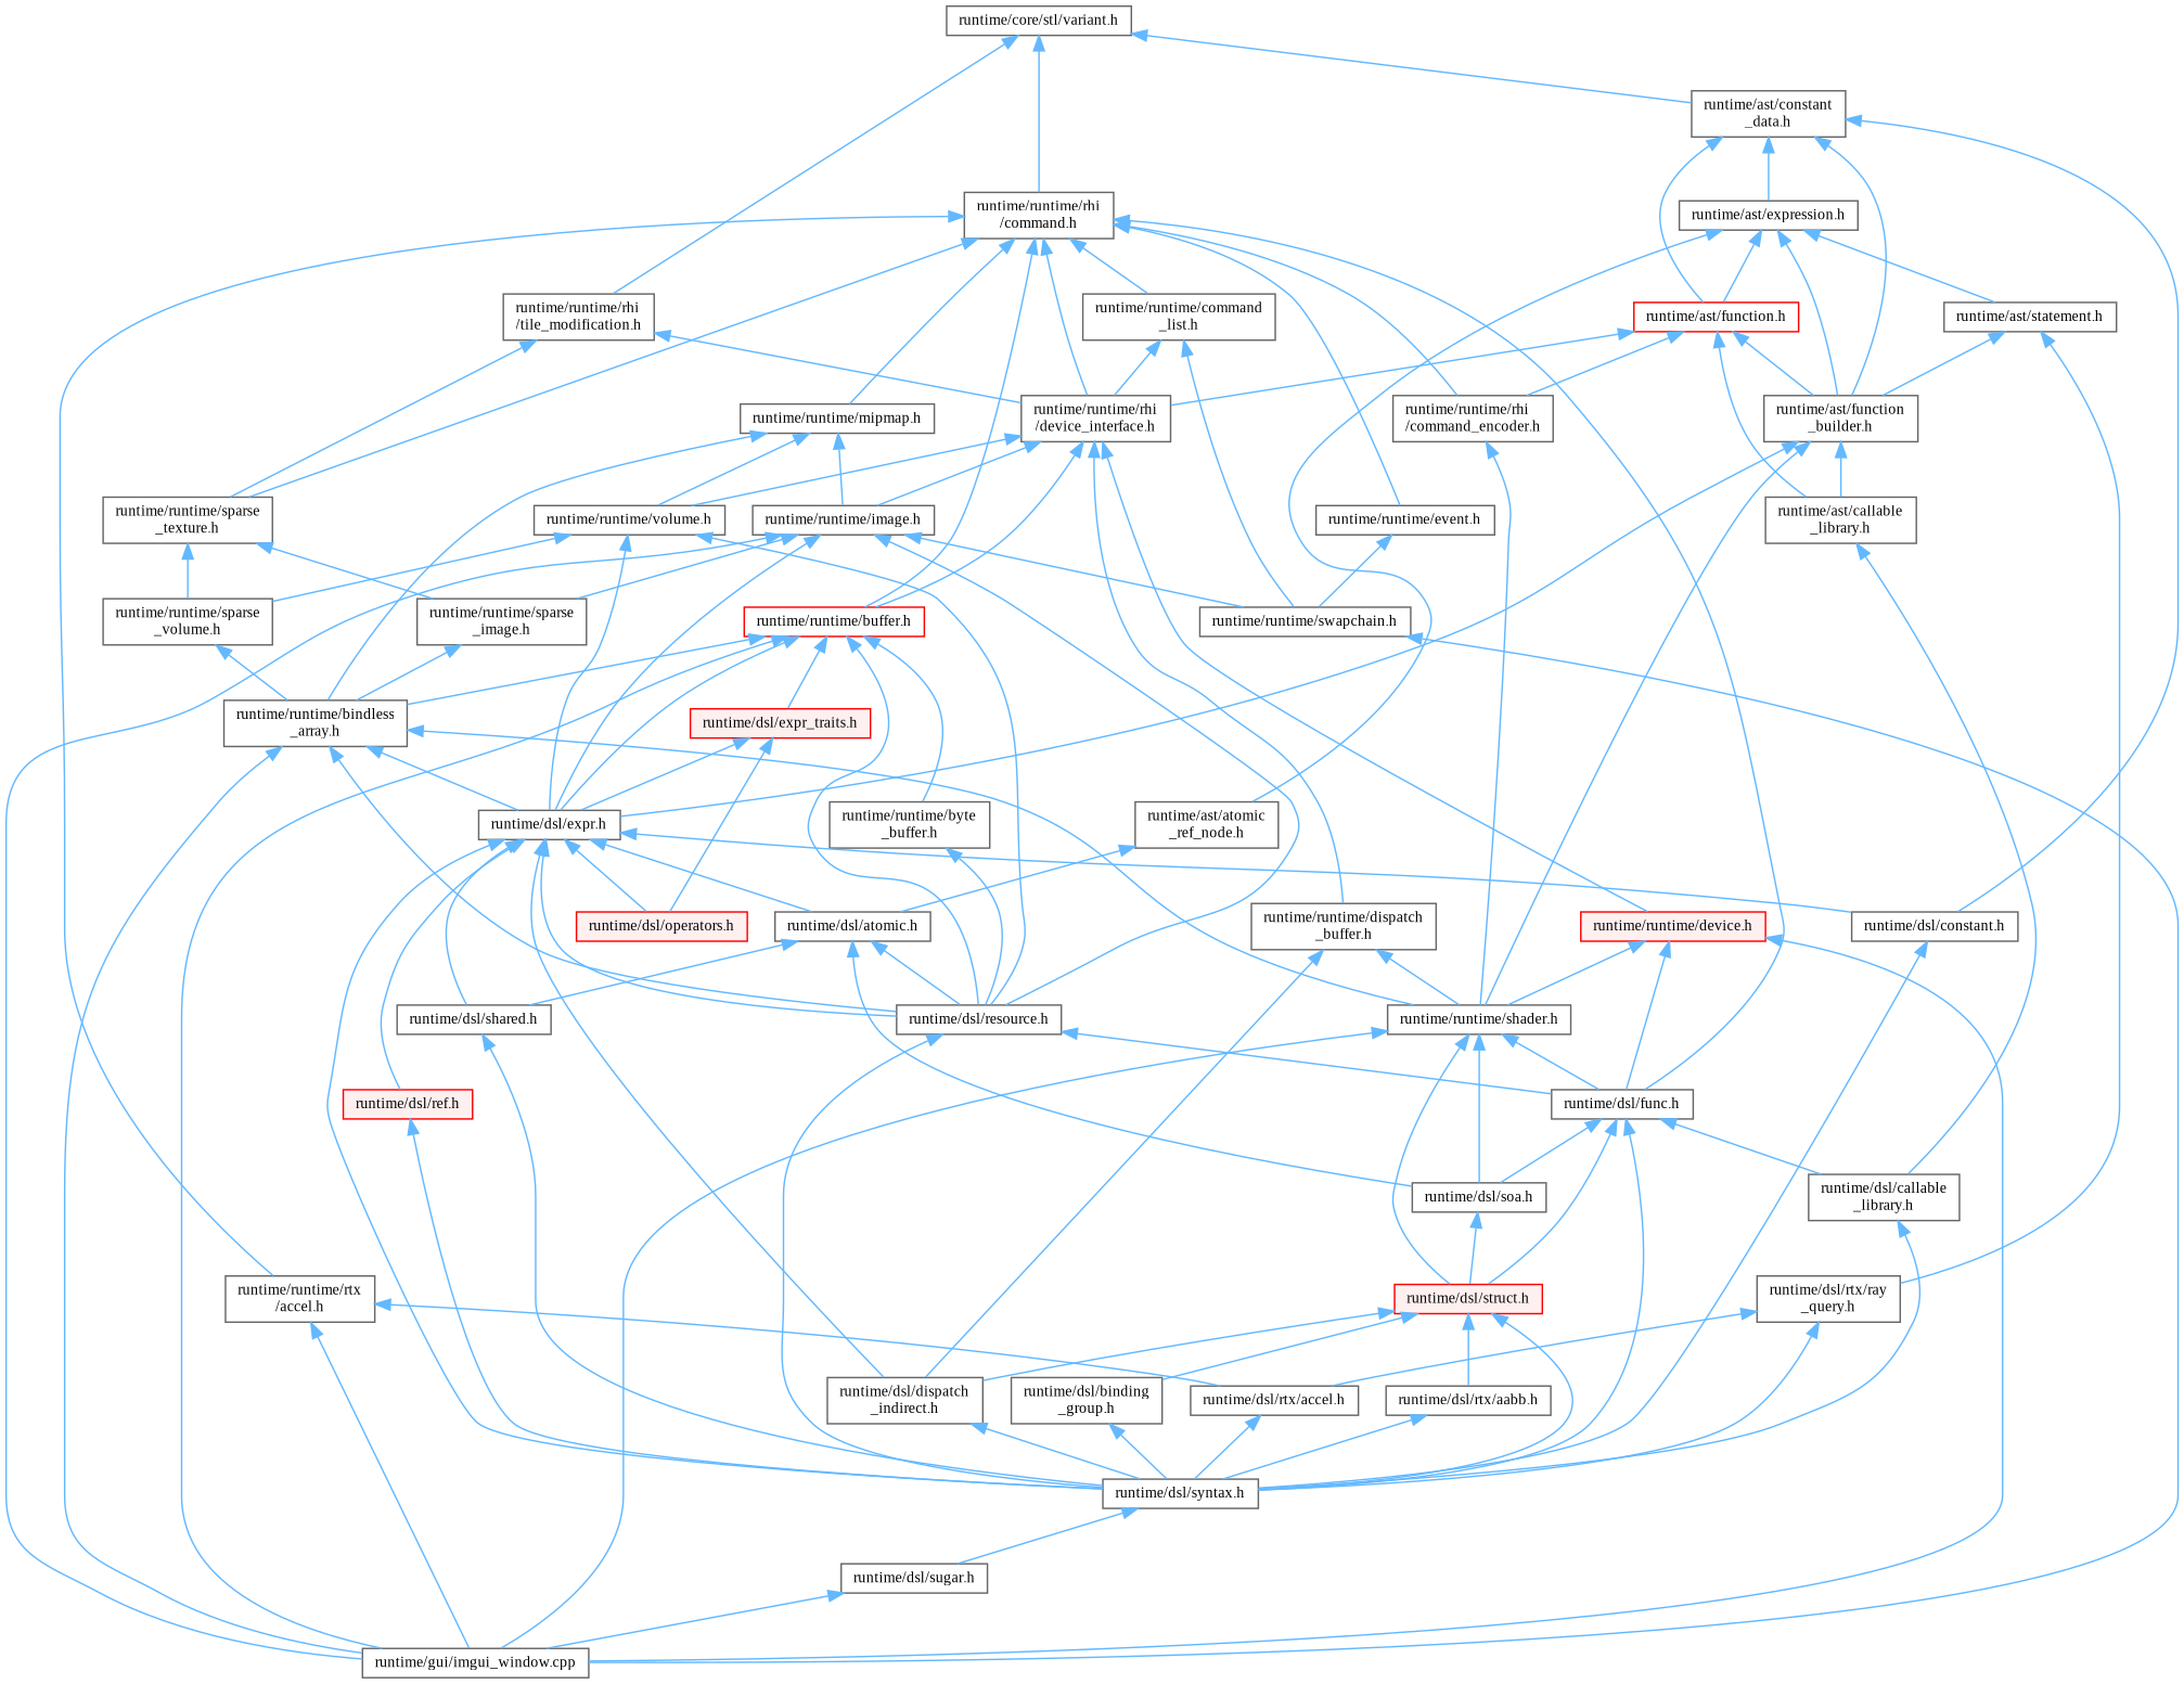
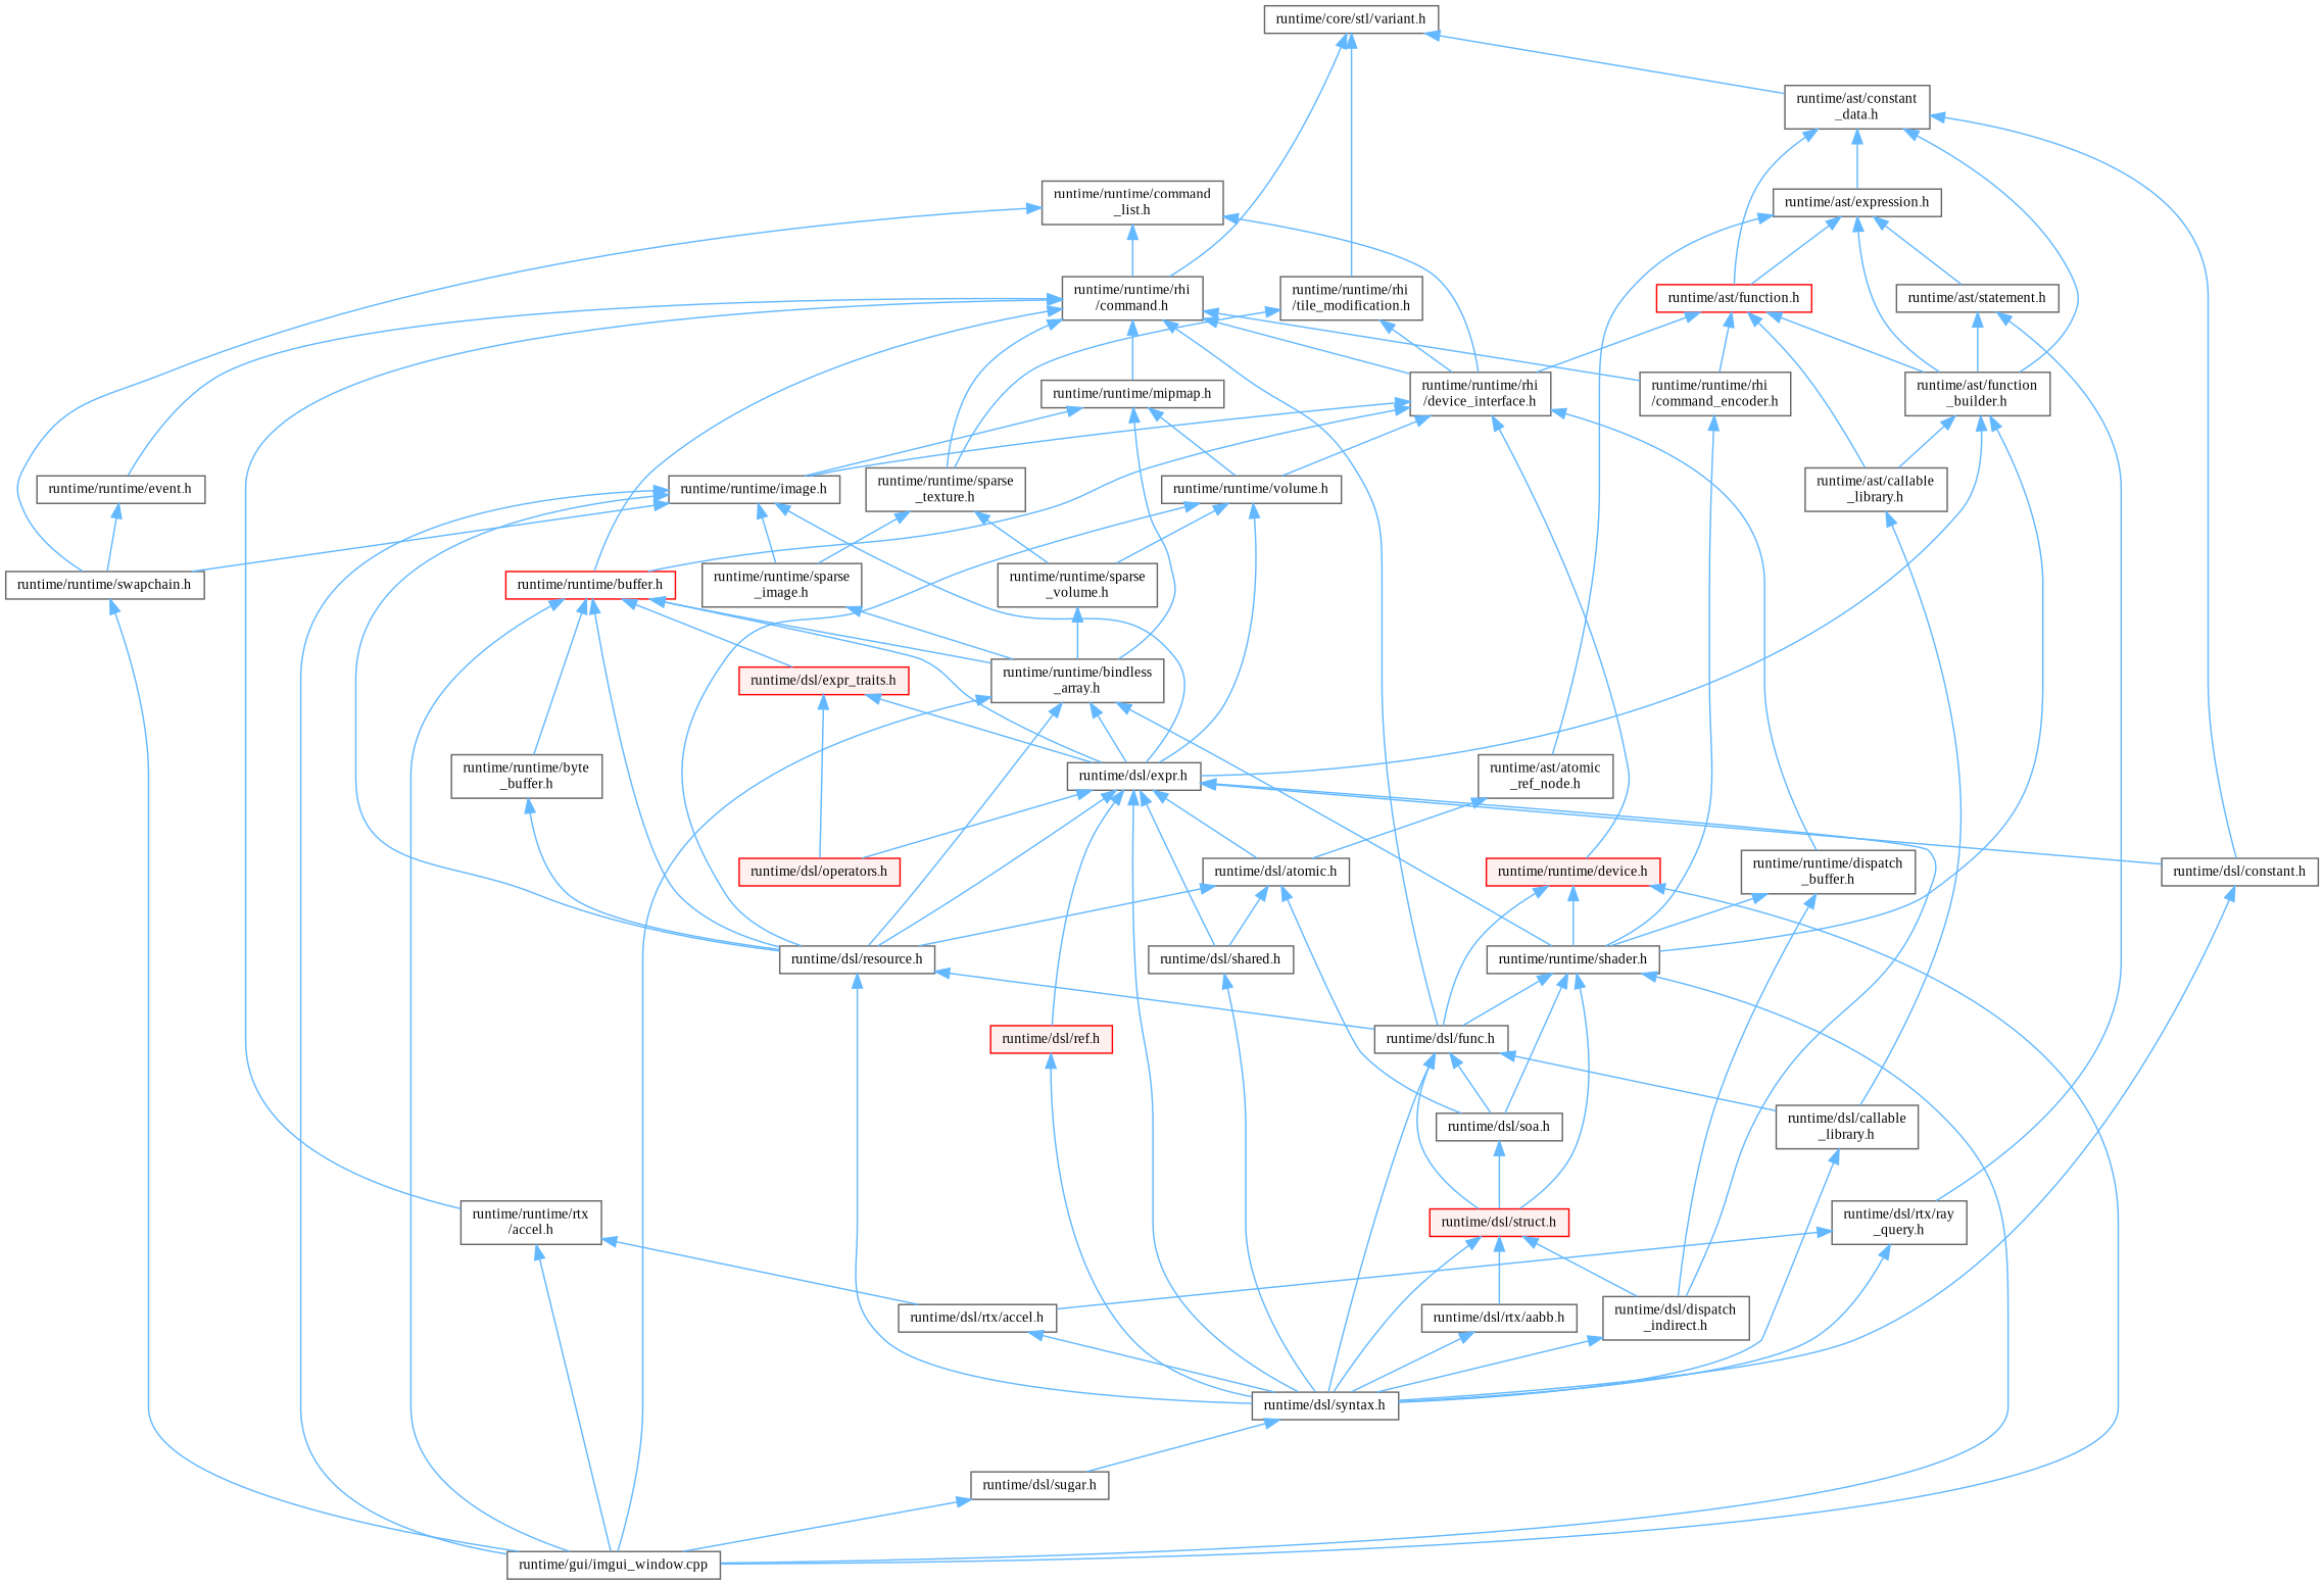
  digraph {
    fontname="Liberation Serif"
    node [color=grey40 fillcolor=white fontname="Liberation Serif" fontsize=10 shape=box style=filled]
    edge [color=steelblue1 dir=back fontname="Liberation Serif" fontsize=10 labelfontname=Helvetica labelfontsize=10 style=solid]
    n1 [height=0.2 label="runtime/core/stl/variant.h" width=0.4]
    n2 [height=0.2 label="runtime/ast/constant\l_data.h" width=0.4]
    n3 [height=0.2 label="runtime/runtime/rhi\l/command.h" width=0.4]
    n4 [height=0.2 label="runtime/runtime/rhi\l/tile_modification.h" width=0.4]
    n5 [height=0.2 label="runtime/ast/expression.h" width=0.4]
    n6 [color=red height=0.2 label="runtime/ast/function.h" width=0.4]
    n7 [height=0.2 label="runtime/ast/function\l_builder.h" width=0.4]
    n8 [height=0.2 label="runtime/dsl/constant.h" width=0.4]
    n9 [height=0.2 label="runtime/dsl/func.h" width=0.4]
    n10 [height=0.2 label="runtime/runtime/rhi\l/command_encoder.h" width=0.4]
    n11 [height=0.2 label="runtime/runtime/rhi\l/device_interface.h" width=0.4]
    n12 [color=red height=0.2 label="runtime/runtime/buffer.h" width=0.4]
    n13 [height=0.2 label="runtime/runtime/command\l_list.h" width=0.4]
    n14 [height=0.2 label="runtime/runtime/event.h" width=0.4]
    n15 [height=0.2 label="runtime/runtime/mipmap.h" width=0.4]
    n16 [height=0.2 label="runtime/runtime/rtx\l/accel.h" width=0.4]
    n17 [height=0.2 label="runtime/runtime/sparse\l_texture.h" width=0.4]
    n18 [height=0.2 label="runtime/ast/atomic\l_ref_node.h" width=0.4]
    n19 [height=0.2 label="runtime/ast/statement.h" width=0.4]
    n20 [height=0.2 label="runtime/ast/callable\l_library.h" width=0.4]
    n21 [height=0.2 label="runtime/dsl/expr.h" width=0.4]
    n22 [height=0.2 label="runtime/runtime/shader.h" width=0.4]
    n23 [height=0.2 label="runtime/dsl/syntax.h" width=0.4]
    n24 [height=0.2 label="runtime/dsl/atomic.h" width=0.4]
    n25 [height=0.2 label="runtime/dsl/rtx/ray\l_query.h" width=0.4]
    n26 [height=0.2 label="runtime/dsl/resource.h" width=0.4]
    n27 [height=0.2 label="runtime/dsl/soa.h" width=0.4]
    n28 [height=0.2 label="runtime/dsl/shared.h" width=0.4]
    n29 [color=red fillcolor="#FFF0F0" height=0.2 label="runtime/dsl/struct.h" width=0.4]
    n30 [height=0.2 label="runtime/dsl/callable\l_library.h" width=0.4]
    n31 [height=0.2 label="runtime/dsl/sugar.h" width=0.4]
-   n32 [height=0.2 label="runtime/dsl/binding\l_group.h" width=0.4]
    n33 [height=0.2 label="runtime/dsl/dispatch\l_indirect.h" width=0.4]
    n34 [height=0.2 label="runtime/dsl/rtx/aabb.h" width=0.4]
    n35 [height=0.2 label="runtime/gui/imgui_window.cpp" width=0.4]
    n36 [color=red fillcolor="#FFF0F0" height=0.2 label="runtime/runtime/device.h" width=0.4]
    n37 [height=0.2 label="runtime/runtime/dispatch\l_buffer.h" width=0.4]
    n38 [height=0.2 label="runtime/runtime/image.h" width=0.4]
    n39 [height=0.2 label="runtime/runtime/volume.h" width=0.4]
    n40 [color=red fillcolor="#FFF0F0" height=0.2 label="runtime/dsl/operators.h" width=0.4]
    n41 [color=red fillcolor="#FFF0F0" height=0.2 label="runtime/dsl/ref.h" width=0.4]
    n42 [color=red fillcolor="#FFF0F0" height=0.2 label="runtime/dsl/expr_traits.h" width=0.4]
    n43 [height=0.2 label="runtime/runtime/bindless\l_array.h" width=0.4]
    n44 [height=0.2 label="runtime/runtime/byte\l_buffer.h" width=0.4]
    n45 [height=0.2 label="runtime/runtime/sparse\l_image.h" width=0.4]
    n46 [height=0.2 label="runtime/runtime/swapchain.h" width=0.4]
    n47 [height=0.2 label="runtime/runtime/sparse\l_volume.h" width=0.4]
    n48 [height=0.2 label="runtime/dsl/rtx/accel.h" width=0.4]
    n1 -> n2
    n1 -> n3
    n1 -> n4
    n2 -> n5
    n2 -> n6
    n2 -> n7
    n2 -> n8
    n3 -> n9
    n3 -> n10
    n3 -> n11
    n3 -> n12
-   n3 -> n13
+   n13 -> n3
    n3 -> n14
    n3 -> n15
    n3 -> n16
    n3 -> n17
    n4 -> n11
    n4 -> n17
    n5 -> n6
    n5 -> n7
    n5 -> n18
    n5 -> n19
    n6 -> n7
    n6 -> n10
    n6 -> n11
    n6 -> n20
    n7 -> n20
    n7 -> n21
    n7 -> n22
    n8 -> n23
    n9 -> n23
    n9 -> n27
    n9 -> n29
    n9 -> n30
    n10 -> n22
    n11 -> n12
    n11 -> n36
    n11 -> n37
    n11 -> n38
    n11 -> n39
    n12 -> n21
    n12 -> n26
    n12 -> n35
    n12 -> n42
    n12 -> n43
    n12 -> n44
    n13 -> n11
    n13 -> n46
    n14 -> n46
    n15 -> n38
    n15 -> n39
    n15 -> n43
    n16 -> n35
    n16 -> n48
    n17 -> n45
    n17 -> n47
    n18 -> n24
    n19 -> n7
    n19 -> n25
    n20 -> n30
    n21 -> n8
    n21 -> n23
    n21 -> n24
    n21 -> n26
    n21 -> n28
    n21 -> n33
    n21 -> n40
    n21 -> n41
    n22 -> n9
    n22 -> n27
    n22 -> n29
    n22 -> n35
    n23 -> n31
    n24 -> n26
    n24 -> n27
    n24 -> n28
    n25 -> n23
    n25 -> n48
    n26 -> n9
    n26 -> n23
    n27 -> n29
    n28 -> n23
    n29 -> n23
-   n29 -> n32
    n29 -> n33
    n29 -> n34
    n30 -> n23
    n31 -> n35
-   n32 -> n23
    n33 -> n23
    n34 -> n23
    n36 -> n9
    n36 -> n22
    n36 -> n35
    n37 -> n22
    n37 -> n33
    n38 -> n21
    n38 -> n26
    n38 -> n35
    n38 -> n45
    n38 -> n46
    n39 -> n21
    n39 -> n26
    n39 -> n47
    n41 -> n23
    n42 -> n21
    n42 -> n40
    n43 -> n21
    n43 -> n22
    n43 -> n26
    n43 -> n35
    n44 -> n26
    n45 -> n43
    n46 -> n35
    n47 -> n43
    n48 -> n23
  }
